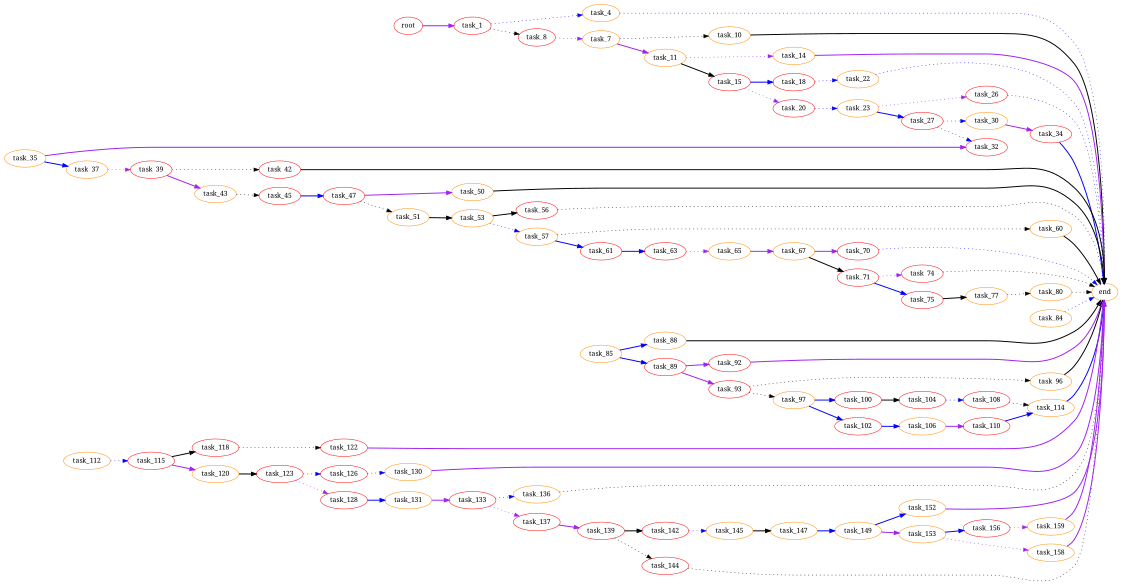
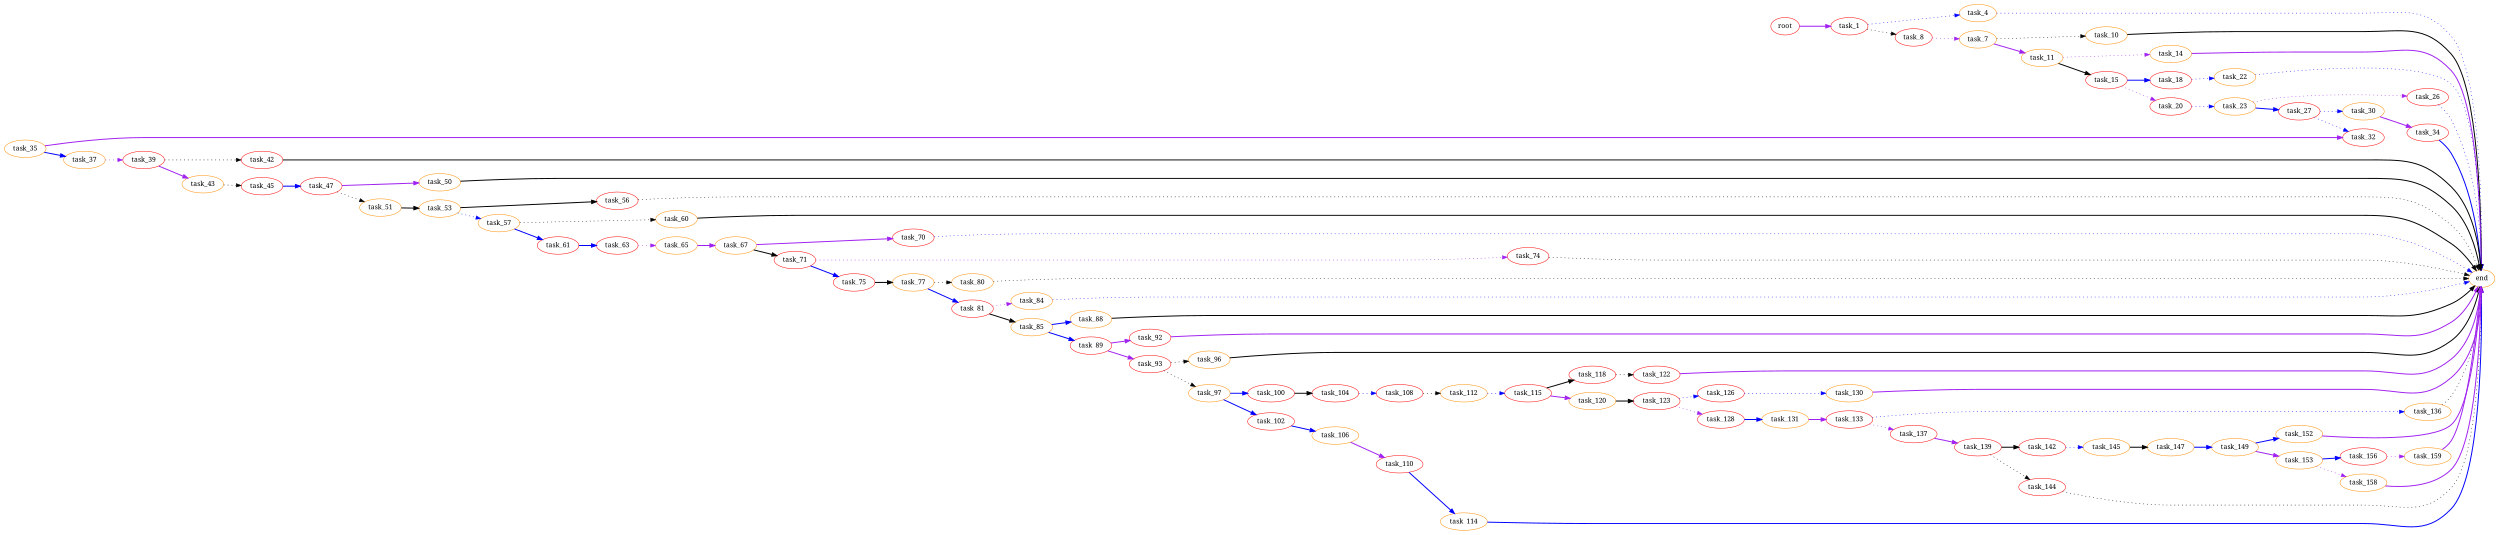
  digraph {
    fontname="Noto Serif"
    rankdir=LR
    node [color=red fontname="Noto Serif"]
    edge [color=blue fontname="Noto Serif" style=bold]
    root
    task_1
    task_4 [color=darkorange]
    n4 [label=task_8]
    end [color=darkorange]
    task_7 [color=darkorange]
    task_10 [color=darkorange]
    task_11 [color=darkorange]
    task_14 [color=darkorange]
    task_15
    task_18
    task_20
    task_22 [color=darkorange]
    task_23 [color=darkorange]
    task_26
    task_27
    task_30 [color=darkorange]
    task_32
    task_34
    task_35 [color=darkorange]
    task_37 [color=darkorange]
    task_39
    task_42
    task_43 [color=darkorange]
    task_45
    task_47
    task_50 [color=darkorange]
    task_51 [color=darkorange]
    task_53 [color=darkorange]
    task_56
    task_57 [color=darkorange]
    task_60 [color=darkorange]
    task_61
    task_63
    task_65 [color=darkorange]
    task_67 [color=darkorange]
    task_70
    task_71
    task_74
    task_75
    task_77 [color=darkorange]
    task_80 [color=darkorange]
+   task_81
    task_84 [color=darkorange]
    task_85 [color=darkorange]
    task_88 [color=darkorange]
    task_89
    task_92
    task_93
    task_96 [color=darkorange]
    task_97 [color=darkorange]
    task_100
    task_102
    task_104
    task_106 [color=darkorange]
    task_108
    task_110
    task_112 [color=darkorange]
    task_114 [color=darkorange]
    task_115
    task_118
    task_120 [color=darkorange]
    task_122
    task_123
    task_126
    task_128
    task_130 [color=darkorange]
    task_131 [color=darkorange]
    task_133
    task_136 [color=darkorange]
    task_137
    task_139
    task_142
    task_144
    task_145 [color=darkorange]
    task_147 [color=darkorange]
    task_149 [color=darkorange]
    task_152 [color=darkorange]
    task_153 [color=darkorange]
    task_156
    task_158 [color=darkorange]
    task_159 [color=darkorange]
    root -> task_1 [color=purple]
    task_1 -> task_4 [style=dotted]
    task_1 -> n4 [color=black style=dotted]
    task_4 -> end [style=dotted]
    n4 -> task_7 [color=purple style=dotted]
    task_7 -> task_10 [color=black style=dotted]
    task_7 -> task_11 [color=purple]
    task_10 -> end [color=black]
    task_11 -> task_14 [color=purple style=dotted]
    task_11 -> task_15 [color=black]
    task_14 -> end [color=purple]
    task_15 -> task_18
    task_15 -> task_20 [color=purple style=dotted]
    task_18 -> task_22 [style=dotted]
    task_20 -> task_23 [style=dotted]
    task_22 -> end [style=dotted]
    task_23 -> task_26 [color=purple style=dotted]
    task_23 -> task_27
    task_26 -> end [style=dotted]
    task_27 -> task_30 [style=dotted]
    task_27 -> task_32 [style=dotted]
    task_30 -> task_34 [color=purple]
    task_34 -> end
    task_35 -> task_32 [color=purple]
    task_35 -> task_37
    task_37 -> task_39 [color=purple style=dotted]
    task_39 -> task_42 [color=black style=dotted]
    task_39 -> task_43 [color=purple]
    task_42 -> end [color=black]
    task_43 -> task_45 [color=black style=dotted]
    task_45 -> task_47
    task_47 -> task_50 [color=purple]
    task_47 -> task_51 [color=black style=dotted]
    task_50 -> end [color=black]
    task_51 -> task_53 [color=black]
    task_53 -> task_56 [color=black]
    task_53 -> task_57 [style=dotted]
    task_56 -> end [color=black style=dotted]
    task_57 -> task_60 [color=black style=dotted]
    task_57 -> task_61
    task_60 -> end [color=black]
    task_61 -> task_63
    task_63 -> task_65 [color=purple style=dotted]
    task_65 -> task_67 [color=purple]
    task_67 -> task_70 [color=purple]
    task_67 -> task_71 [color=black]
    task_70 -> end [style=dotted]
    task_71 -> task_74 [color=purple style=dotted]
    task_71 -> task_75
    task_74 -> end [color=black style=dotted]
    task_75 -> task_77 [color=black]
    task_77 -> task_80 [color=black style=dotted]
+   task_77 -> task_81
    task_80 -> end [color=black style=dotted]
+   task_81 -> task_84 [color=purple style=dotted]
+   task_81 -> task_85 [color=black]
    task_84 -> end [style=dotted]
    task_85 -> task_88
    task_85 -> task_89
    task_88 -> end [color=black]
    task_89 -> task_92 [color=purple]
    task_89 -> task_93 [color=purple]
    task_92 -> end [color=purple]
    task_93 -> task_96 [color=black style=dotted]
    task_93 -> task_97 [color=black style=dotted]
    task_96 -> end [color=black]
    task_97 -> task_100
    task_97 -> task_102
    task_100 -> task_104 [color=black]
    task_102 -> task_106
    task_104 -> task_108 [style=dotted]
    task_106 -> task_110 [color=purple]
-   task_108 -> task_114 [color=black style=dotted]
+   task_108 -> task_112 [color=black style=dotted]
    task_110 -> task_114
    task_112 -> task_115 [style=dotted]
    task_114 -> end
    task_115 -> task_118 [color=black]
    task_115 -> task_120 [color=purple]
    task_118 -> task_122 [color=black style=dotted]
    task_120 -> task_123 [color=black]
    task_122 -> end [color=purple]
    task_123 -> task_126 [style=dotted]
    task_123 -> task_128 [color=purple style=dotted]
    task_126 -> task_130 [style=dotted]
    task_128 -> task_131
    task_130 -> end [color=purple]
    task_131 -> task_133 [color=purple]
    task_133 -> task_136 [style=dotted]
    task_133 -> task_137 [color=purple style=dotted]
    task_136 -> end [color=black style=dotted]
    task_137 -> task_139 [color=purple]
    task_139 -> task_142 [color=black]
    task_139 -> task_144 [color=black style=dotted]
    task_142 -> task_145 [style=dotted]
    task_144 -> end [color=black style=dotted]
    task_145 -> task_147 [color=black]
    task_147 -> task_149
    task_149 -> task_152
    task_149 -> task_153 [color=purple]
    task_152 -> end [color=purple]
    task_153 -> task_156
    task_153 -> task_158 [color=purple style=dotted]
    task_156 -> task_159 [color=purple style=dotted]
    task_158 -> end [color=purple]
    task_159 -> end [color=purple]
  }
